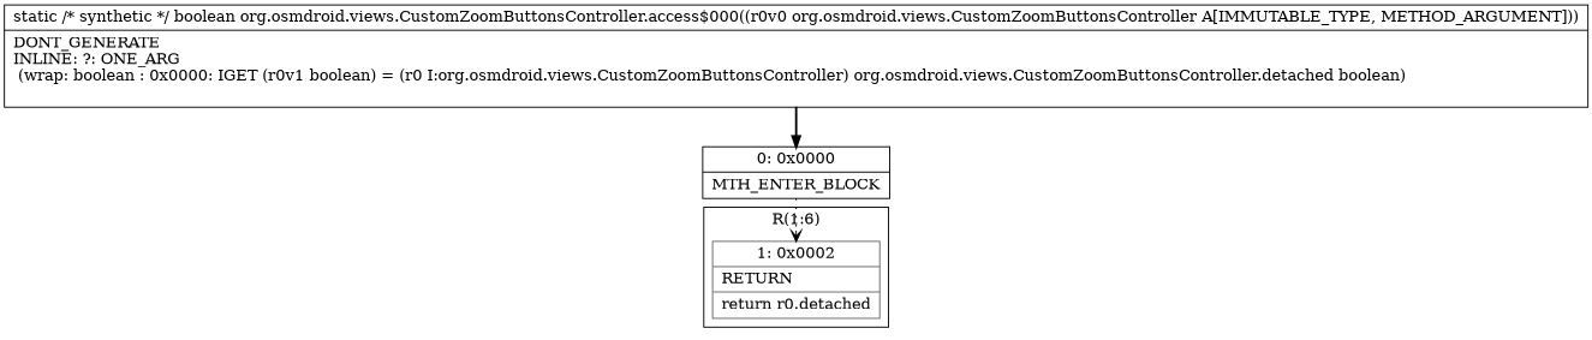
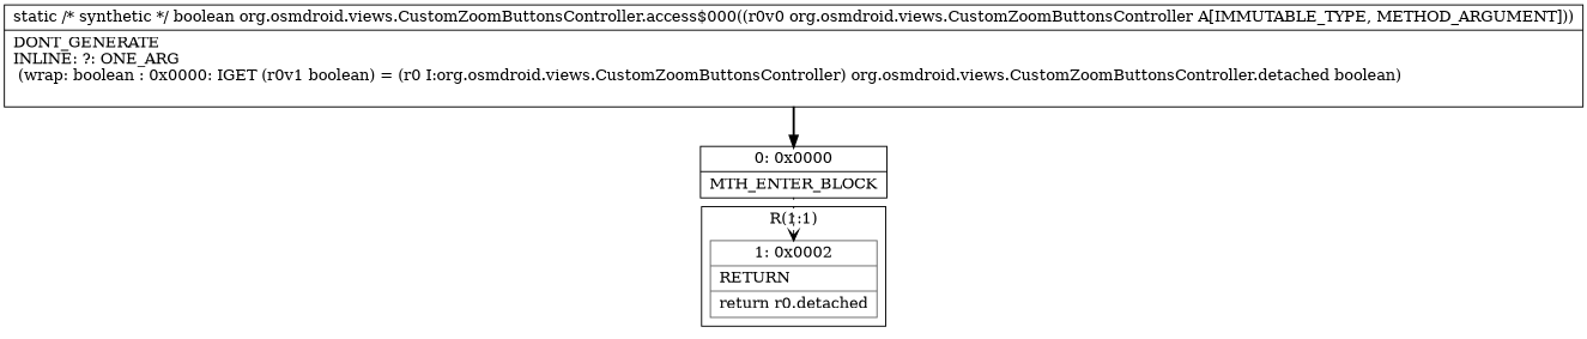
  digraph {
    node [color=black shape=record]
    n1 [color=gray40 label="{1\:\ 0x0002|RETURN\l|return r0.detached\l}"]
    n2 [label="{0\:\ 0x0000|MTH_ENTER_BLOCK\l}"]
    n3 [label="{static \/* synthetic *\/ boolean org.osmdroid.views.CustomZoomButtonsController.access$000((r0v0 org.osmdroid.views.CustomZoomButtonsController A[IMMUTABLE_TYPE, METHOD_ARGUMENT]))  | DONT_GENERATE\lINLINE: ?: ONE_ARG  \l  (wrap: boolean : 0x0000: IGET  (r0v1 boolean) = (r0 I:org.osmdroid.views.CustomZoomButtonsController) org.osmdroid.views.CustomZoomButtonsController.detached boolean)\l\l}"]
    subgraph cluster_1 {
-     label="R(1:6)"
+     label="R(1:1)"
      n1
    }
    n2 -> n1 [style=dotted arrowhead=vee]
    n3 -> n2 [style=bold arrowhead=normal]
  }
